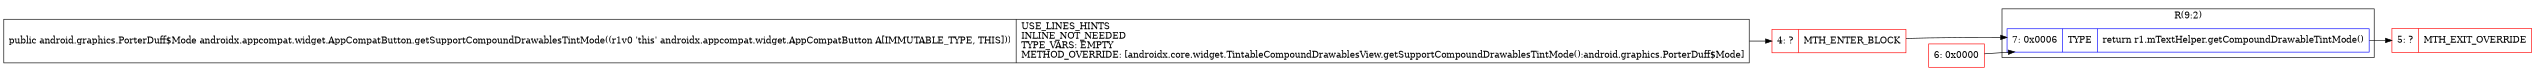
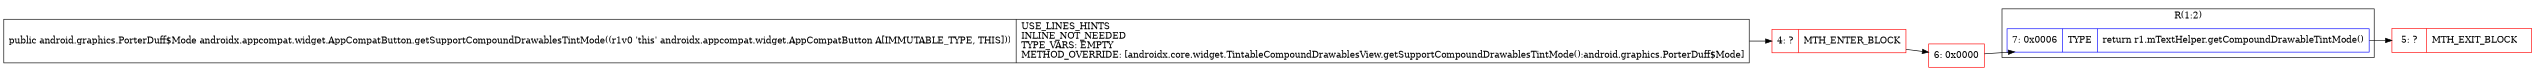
  digraph {
    rankdir=LR
    node [color=red shape=record]
    n1 [color=blue label="{7\:\ 0x0006|TYPE\l|return r1.mTextHelper.getCompoundDrawableTintMode()\l}"]
-   n2 [label="{5\:\ ?|MTH_EXIT_OVERRIDE\l}"]
+   n2 [label="{5\:\ ?|MTH_EXIT_BLOCK\l}"]
    n3 [label="{4\:\ ?|MTH_ENTER_BLOCK\l}"]
    n4 [label="{6\:\ 0x0000}"]
    n5 [label="{public android.graphics.PorterDuff$Mode androidx.appcompat.widget.AppCompatButton.getSupportCompoundDrawablesTintMode((r1v0 'this' androidx.appcompat.widget.AppCompatButton A[IMMUTABLE_TYPE, THIS]))  | USE_LINES_HINTS\lINLINE_NOT_NEEDED\lTYPE_VARS: EMPTY\lMETHOD_OVERRIDE: [androidx.core.widget.TintableCompoundDrawablesView.getSupportCompoundDrawablesTintMode():android.graphics.PorterDuff$Mode]\l}" color=""]
    subgraph cluster_1 {
-     label="R(9:2)"
+     label="R(1:2)"
      n1
    }
    n1 -> n2
-   n3 -> n1
+   n3 -> n4
    n4 -> n1
    n5 -> n3
  }
